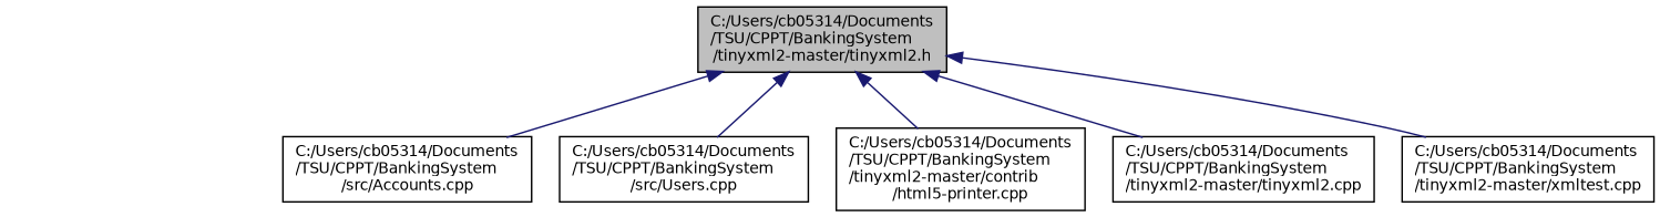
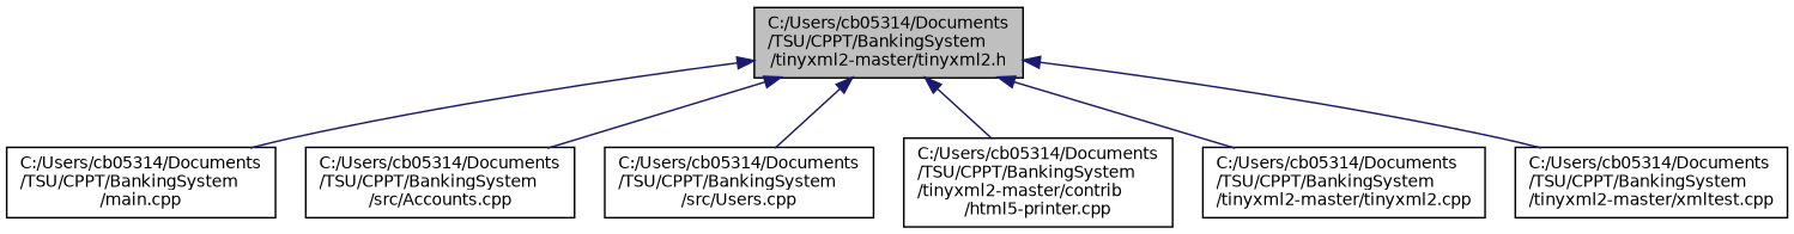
  digraph {
    node [color=black fillcolor=white fontname=Helvetica fontsize=10 shape=record style=filled]
    edge [color=midnightblue dir=back fontname=Helvetica fontsize=10 labelfontname=Helvetica labelfontsize=10 style=solid]
    n1 [fillcolor=grey75 fontcolor=black height=0.2 label="C:/Users/cb05314/Documents\l/TSU/CPPT/BankingSystem\l/tinyxml2-master/tinyxml2.h" width=0.4]
+   n2 [height=0.2 label="C:/Users/cb05314/Documents\l/TSU/CPPT/BankingSystem\l/main.cpp" width=0.4]
    n3 [height=0.2 label="C:/Users/cb05314/Documents\l/TSU/CPPT/BankingSystem\l/src/Accounts.cpp" width=0.4]
    n4 [height=0.2 label="C:/Users/cb05314/Documents\l/TSU/CPPT/BankingSystem\l/src/Users.cpp" width=0.4]
    n5 [height=0.2 label="C:/Users/cb05314/Documents\l/TSU/CPPT/BankingSystem\l/tinyxml2-master/contrib\l/html5-printer.cpp" width=0.4]
    n6 [height=0.2 label="C:/Users/cb05314/Documents\l/TSU/CPPT/BankingSystem\l/tinyxml2-master/tinyxml2.cpp" width=0.4]
    n7 [height=0.2 label="C:/Users/cb05314/Documents\l/TSU/CPPT/BankingSystem\l/tinyxml2-master/xmltest.cpp" width=0.4]
+   n1 -> n2
    n1 -> n3
    n1 -> n4
    n1 -> n5
    n1 -> n6
    n1 -> n7
  }
